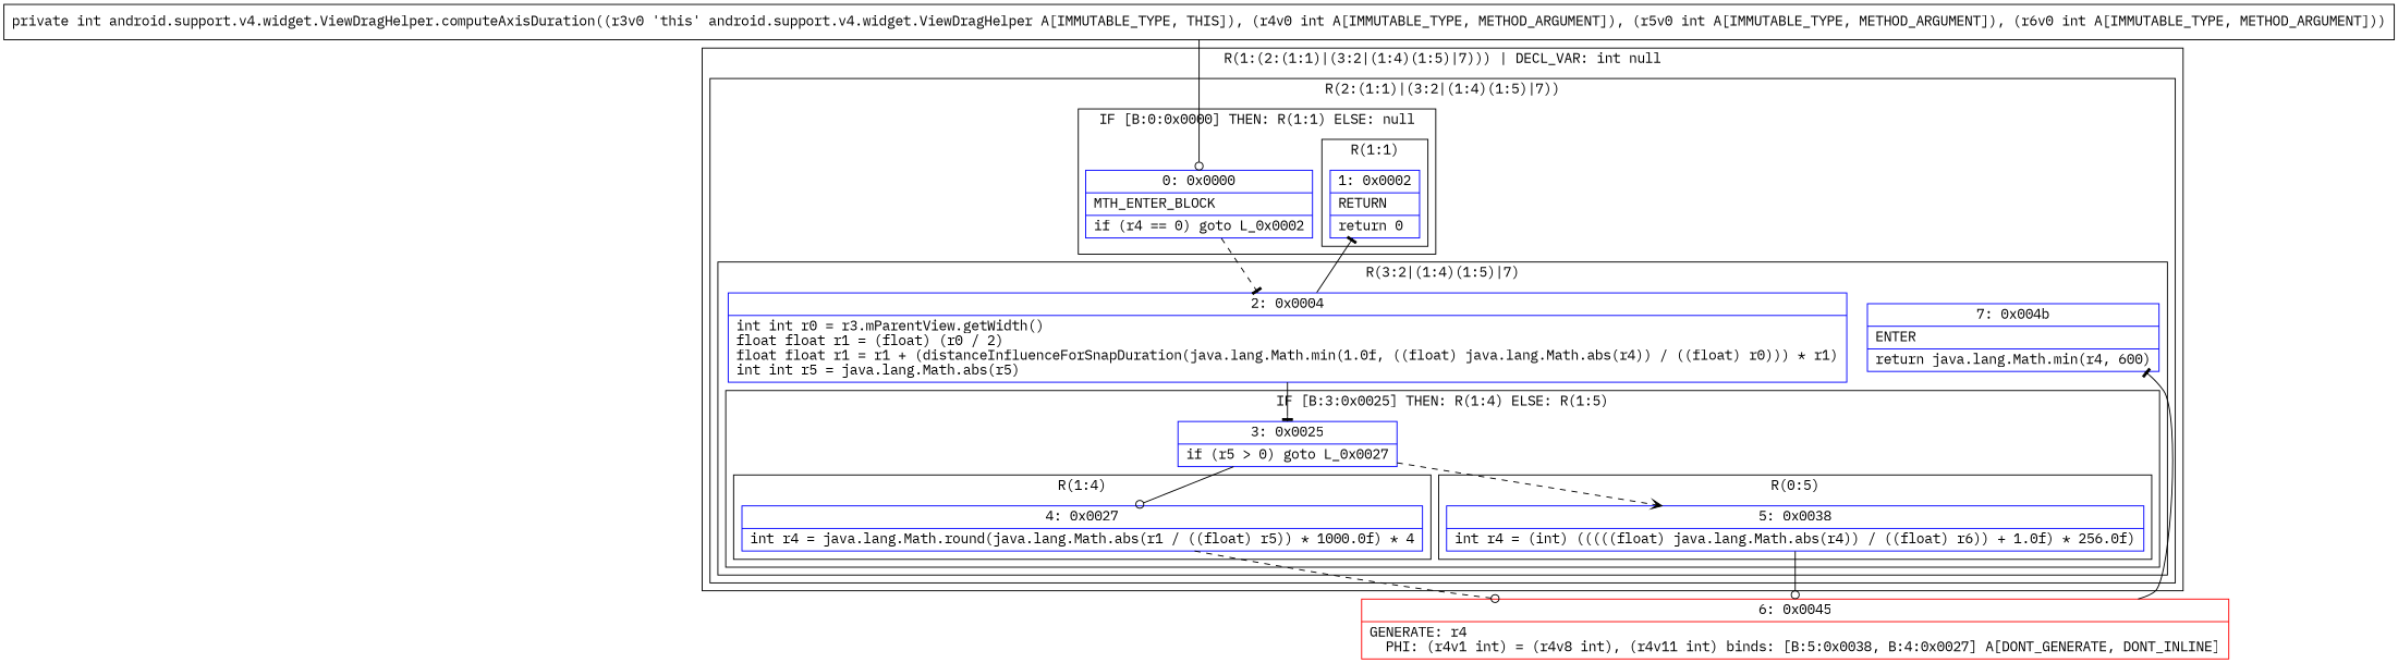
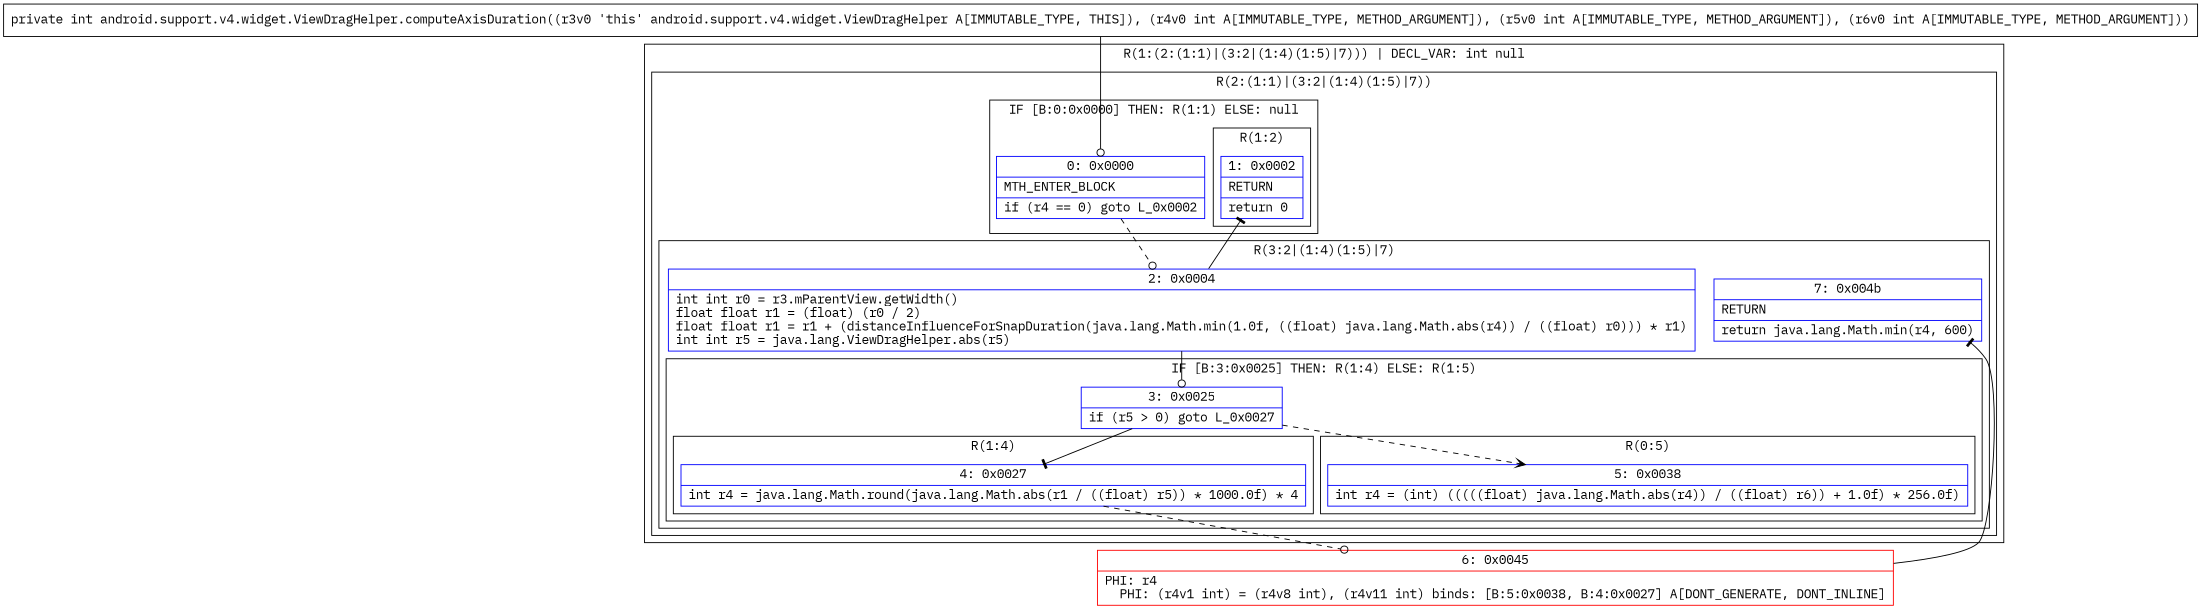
  digraph {
    fontname="IBM Plex Mono"
    node [color=blue fontname="IBM Plex Mono" shape=record]
    edge [arrowhead=odot fontname="IBM Plex Mono"]
    n1 [label="{1\:\ 0x0002|RETURN\l|return 0\l}"]
    n2 [label="{0\:\ 0x0000|MTH_ENTER_BLOCK\l|if (r4 == 0) goto L_0x0002\l}"]
    n3 [label="{4\:\ 0x0027|int r4 = java.lang.Math.round(java.lang.Math.abs(r1 \/ ((float) r5)) * 1000.0f) * 4\l}"]
    n4 [label="{5\:\ 0x0038|int r4 = (int) (((((float) java.lang.Math.abs(r4)) \/ ((float) r6)) + 1.0f) * 256.0f)\l}"]
    n5 [label="{3\:\ 0x0025|if (r5 \> 0) goto L_0x0027\l}"]
-   n6 [label="{2\:\ 0x0004|int int r0 = r3.mParentView.getWidth()\lfloat float r1 = (float) (r0 \/ 2)\lfloat float r1 = r1 + (distanceInfluenceForSnapDuration(java.lang.Math.min(1.0f, ((float) java.lang.Math.abs(r4)) \/ ((float) r0))) * r1)\lint int r5 = java.lang.Math.abs(r5)\l}"]
-   n7 [label="{7\:\ 0x004b|ENTER\l|return java.lang.Math.min(r4, 600)\l}"]
-   n8 [color=red label="{6\:\ 0x0045|GENERATE: r4 \l  PHI: (r4v1 int) = (r4v8 int), (r4v11 int) binds: [B:5:0x0038, B:4:0x0027] A[DONT_GENERATE, DONT_INLINE]\l}"]
+   n6 [label="{2\:\ 0x0004|int int r0 = r3.mParentView.getWidth()\lfloat float r1 = (float) (r0 \/ 2)\lfloat float r1 = r1 + (distanceInfluenceForSnapDuration(java.lang.Math.min(1.0f, ((float) java.lang.Math.abs(r4)) \/ ((float) r0))) * r1)\lint int r5 = java.lang.ViewDragHelper.abs(r5)\l}"]
+   n7 [label="{7\:\ 0x004b|RETURN\l|return java.lang.Math.min(r4, 600)\l}"]
+   n8 [color=red label="{6\:\ 0x0045|PHI: r4 \l  PHI: (r4v1 int) = (r4v8 int), (r4v11 int) binds: [B:5:0x0038, B:4:0x0027] A[DONT_GENERATE, DONT_INLINE]\l}"]
    n9 [label="{private int android.support.v4.widget.ViewDragHelper.computeAxisDuration((r3v0 'this' android.support.v4.widget.ViewDragHelper A[IMMUTABLE_TYPE, THIS]), (r4v0 int A[IMMUTABLE_TYPE, METHOD_ARGUMENT]), (r5v0 int A[IMMUTABLE_TYPE, METHOD_ARGUMENT]), (r6v0 int A[IMMUTABLE_TYPE, METHOD_ARGUMENT])) }" color=""]
    subgraph cluster_1 {
      label="R(1:(2:(1:1)|(3:2|(1:4)(1:5)|7))) | DECL_VAR: int null\l"
      subgraph cluster_2 {
        label="R(2:(1:1)|(3:2|(1:4)(1:5)|7))"
        subgraph cluster_3 {
          label="IF [B:0:0x0000] THEN: R(1:1) ELSE: null"
          n2
          subgraph cluster_4 {
-           label="R(1:1)"
+           label="R(1:2)"
            n1
          }
        }
        subgraph cluster_5 {
          label="R(3:2|(1:4)(1:5)|7)"
          n6
          n7
          subgraph cluster_6 {
            label="IF [B:3:0x0025] THEN: R(1:4) ELSE: R(1:5)"
            n5
            subgraph cluster_7 {
              label="R(1:4)"
              n3
            }
            subgraph cluster_8 {
              label="R(0:5)"
              n4
            }
          }
        }
      }
    }
-   n2 -> n6 [arrowhead=tee style=dashed]
+   n2 -> n6 [style=dashed]
    n3 -> n8 [style=dashed]
-   n4 -> n8
-   n5 -> n3
+   n5 -> n3 [arrowhead=tee]
    n5 -> n4 [arrowhead=vee style=dashed]
    n6 -> n1 [arrowhead=tee]
-   n6 -> n5 [arrowhead=tee]
+   n6 -> n5
    n8 -> n7 [arrowhead=tee]
    n9 -> n2
  }
